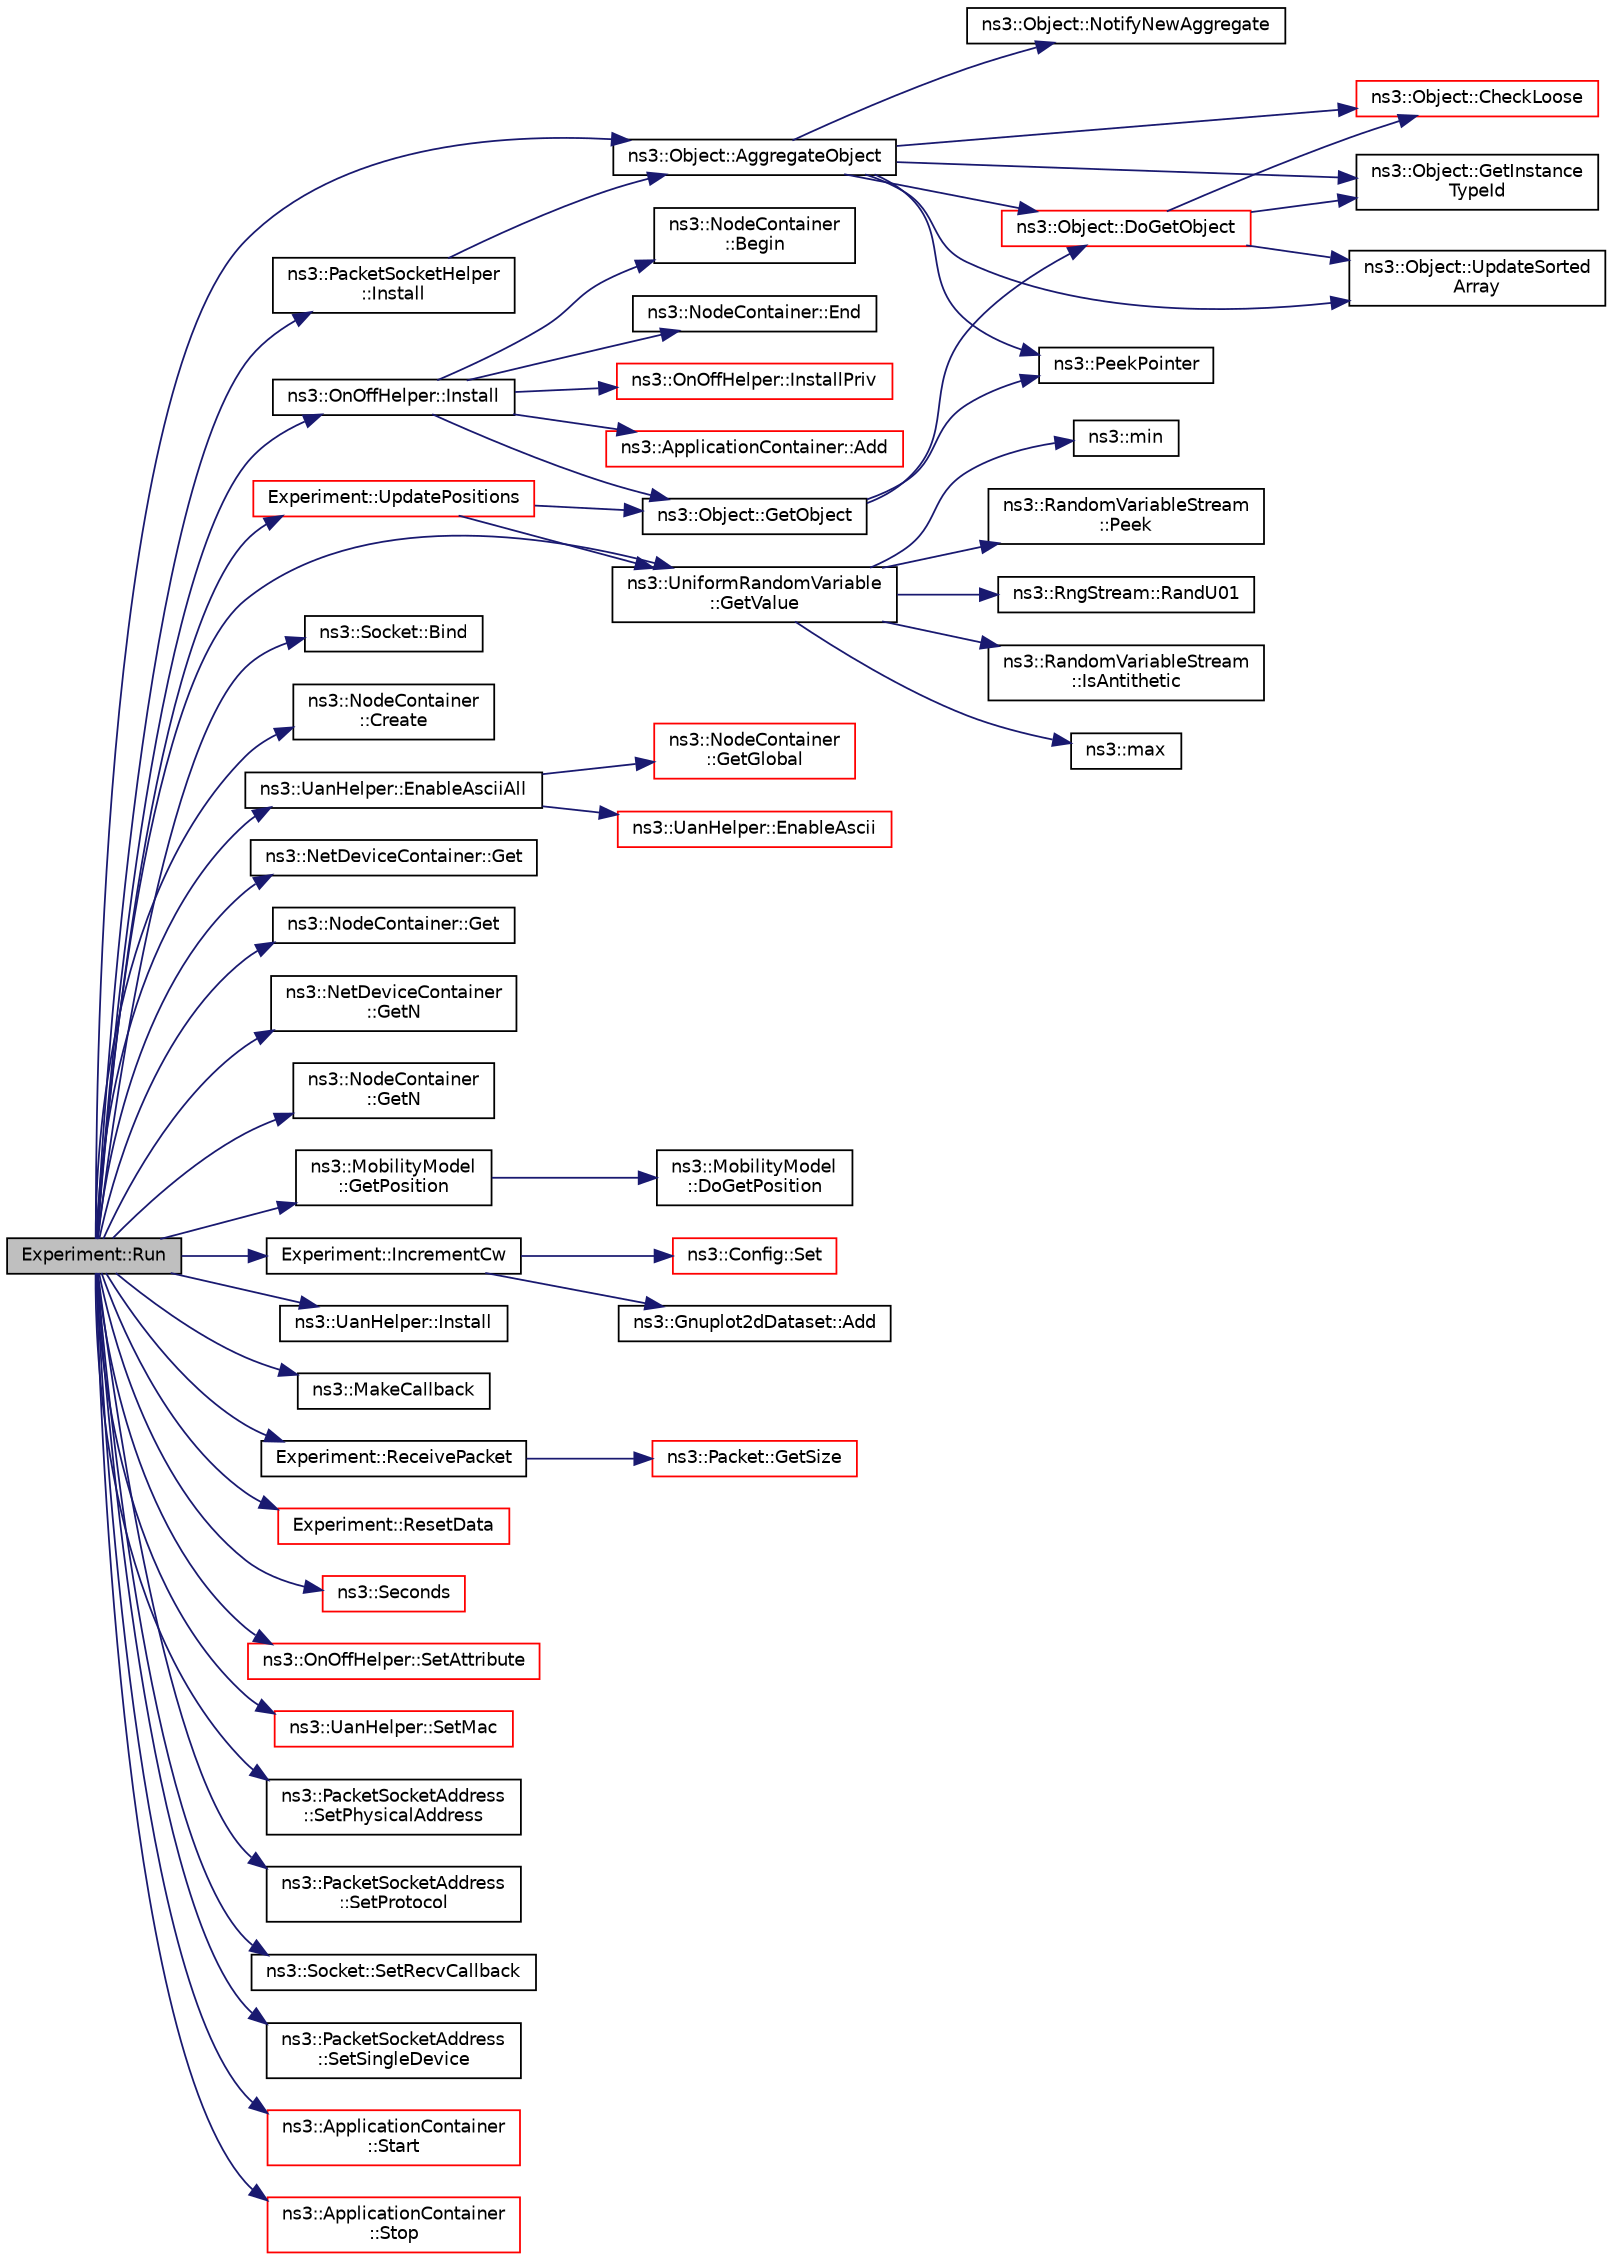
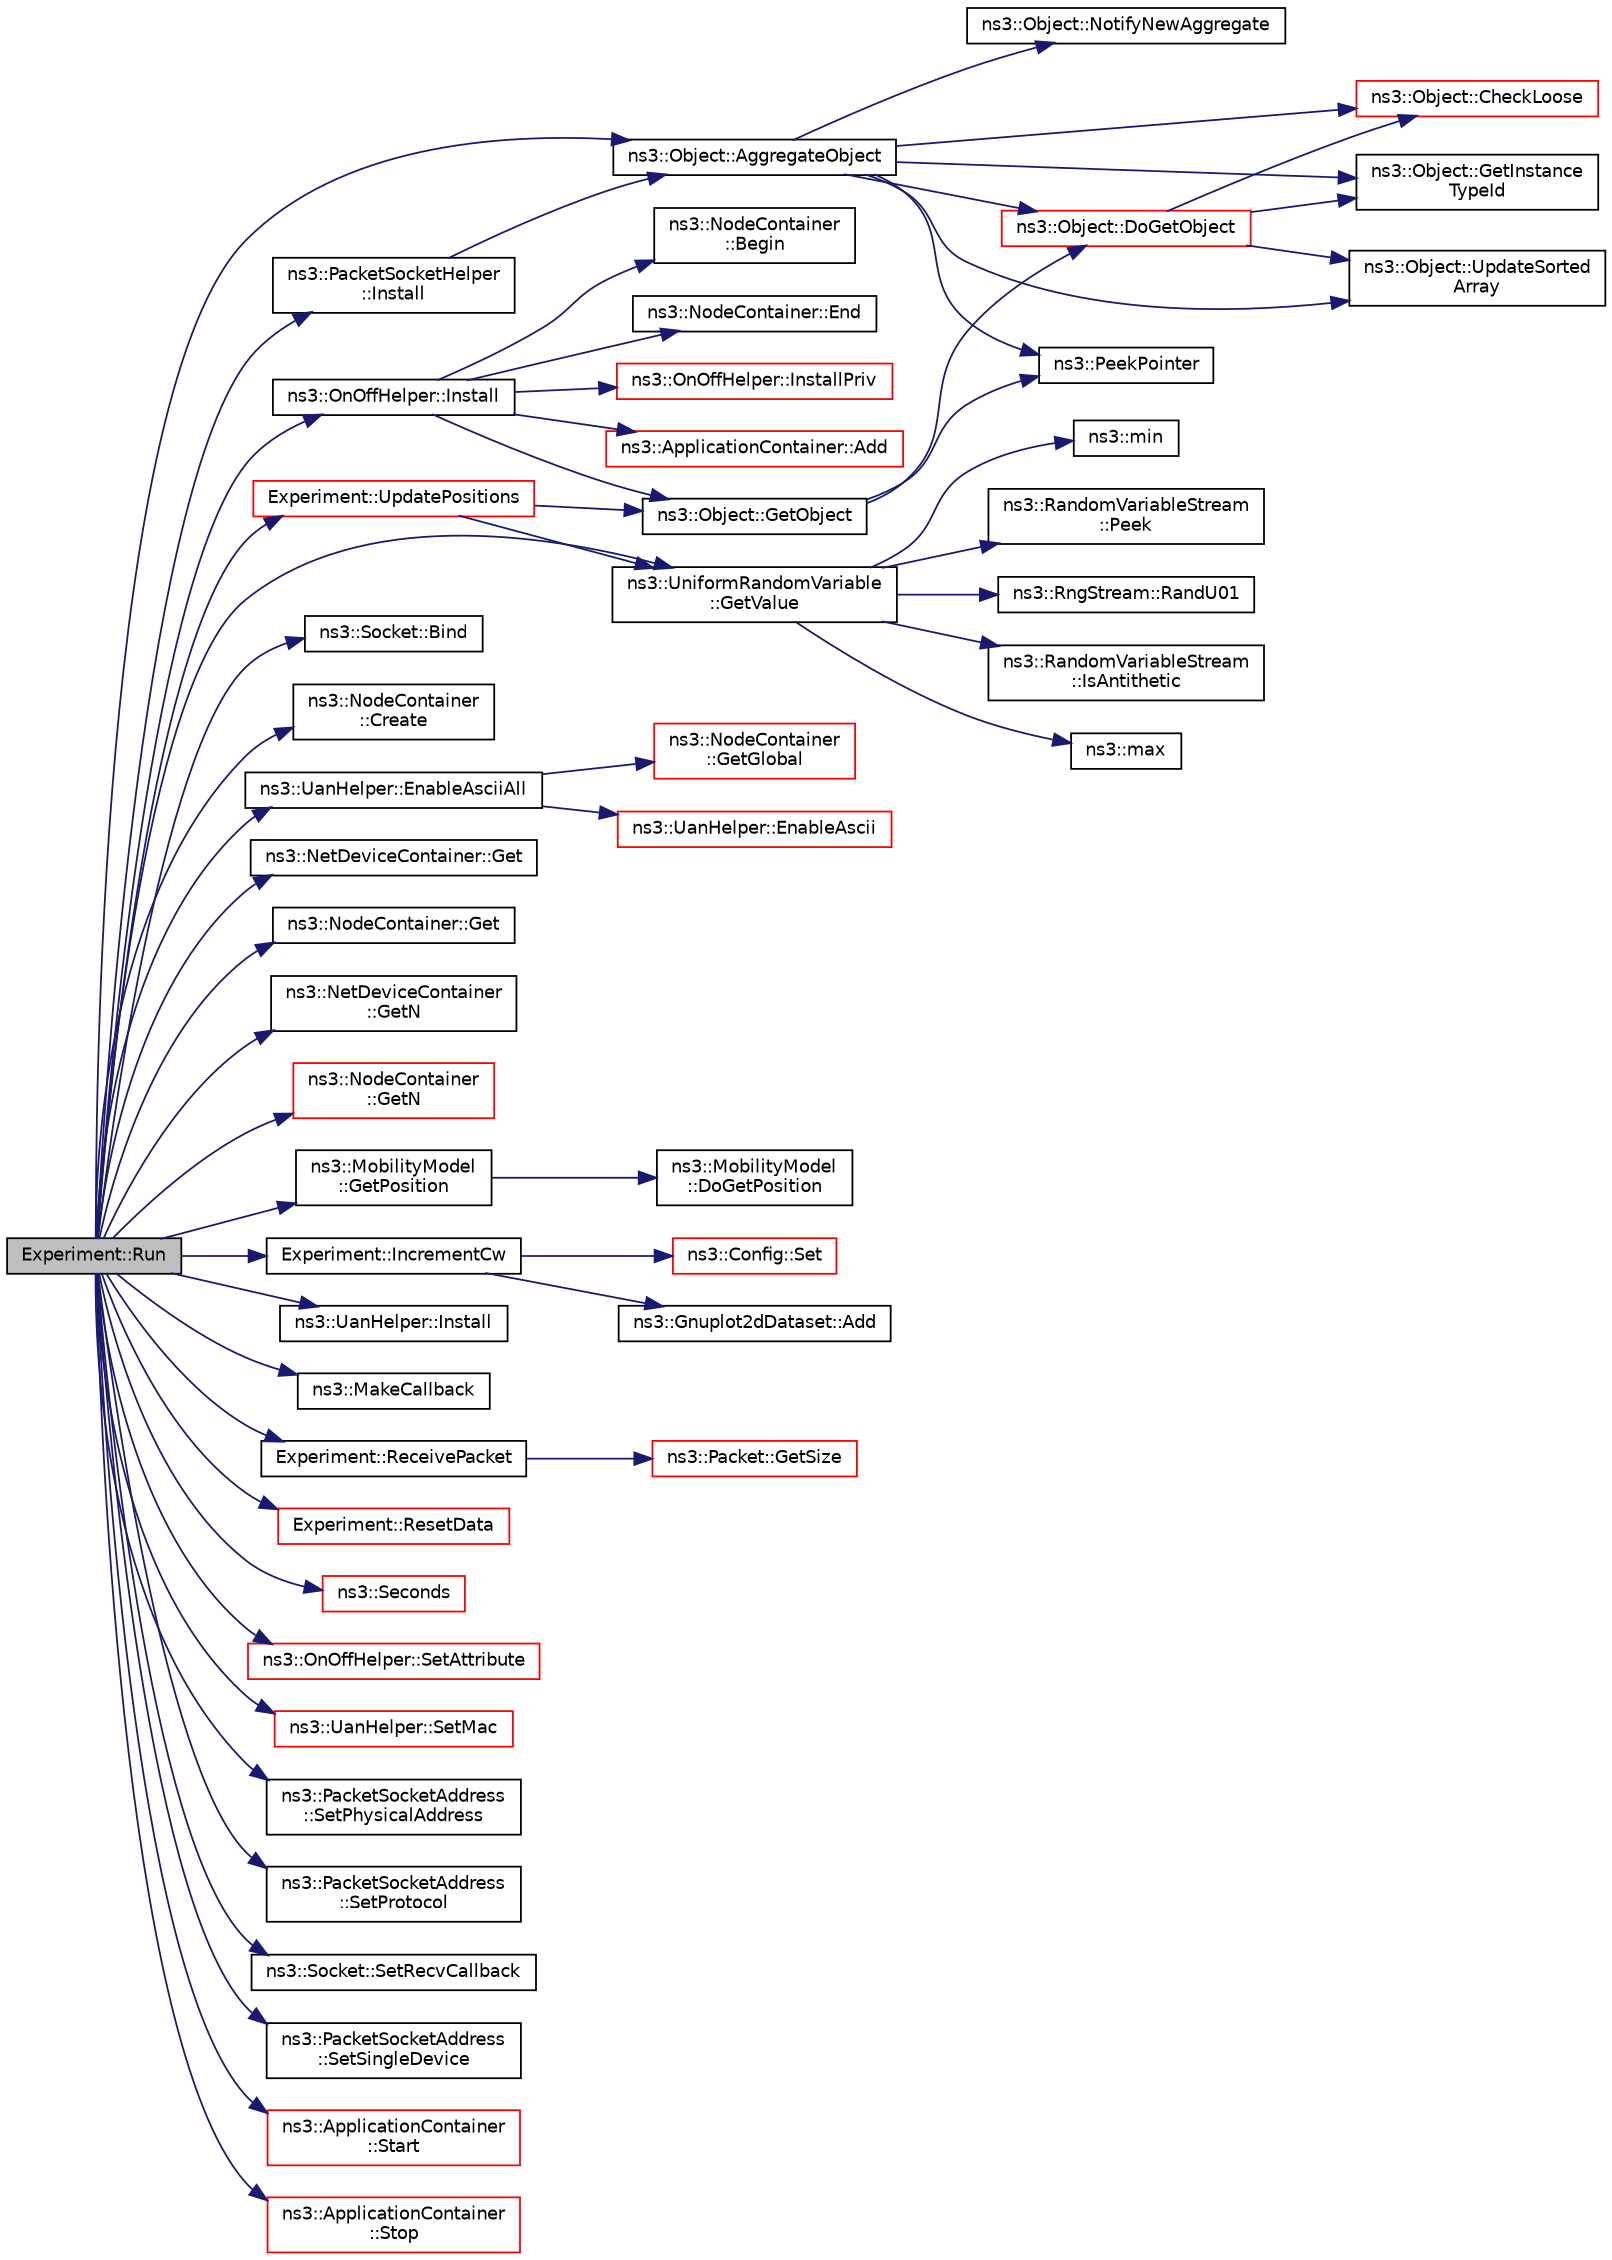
  digraph {
    rankdir=LR
    node [color=black fillcolor=white fontname=Helvetica fontsize=10 shape=record style=filled]
    edge [color=midnightblue fontname=Helvetica fontsize=10 labelfontname=Helvetica labelfontsize=10 style=solid]
    n1 [fillcolor=grey75 fontcolor=black height=0.2 label="Experiment::Run" width=0.4]
    n2 [height=0.2 label="ns3::Object::AggregateObject" width=0.4]
    n3 [height=0.2 label="ns3::Socket::Bind" width=0.4]
    n4 [height=0.2 label="ns3::NodeContainer\l::Create" width=0.4]
    n5 [height=0.2 label="ns3::UanHelper::EnableAsciiAll" width=0.4]
    n6 [height=0.2 label="ns3::NetDeviceContainer::Get" width=0.4]
    n7 [height=0.2 label="ns3::NodeContainer::Get" width=0.4]
    n8 [height=0.2 label="ns3::NetDeviceContainer\l::GetN" width=0.4]
-   n9 [height=0.2 label="ns3::NodeContainer\l::GetN" width=0.4]
+   n9 [color=red height=0.2 label="ns3::NodeContainer\l::GetN" width=0.4]
    n10 [height=0.2 label="ns3::MobilityModel\l::GetPosition" width=0.4]
    n11 [height=0.2 label="ns3::UniformRandomVariable\l::GetValue" width=0.4]
    n12 [height=0.2 label="Experiment::IncrementCw" width=0.4]
    n13 [height=0.2 label="ns3::OnOffHelper::Install" width=0.4]
    n14 [height=0.2 label="ns3::UanHelper::Install" width=0.4]
    n15 [height=0.2 label="ns3::PacketSocketHelper\l::Install" width=0.4]
    n16 [height=0.2 label="ns3::MakeCallback" width=0.4]
    n17 [height=0.2 label="Experiment::ReceivePacket" width=0.4]
    n18 [color=red height=0.2 label="Experiment::ResetData" width=0.4]
    n19 [color=red height=0.2 label="ns3::Seconds" width=0.4]
    n20 [color=red height=0.2 label="ns3::OnOffHelper::SetAttribute" width=0.4]
    n21 [color=red height=0.2 label="ns3::UanHelper::SetMac" width=0.4]
    n22 [height=0.2 label="ns3::PacketSocketAddress\l::SetPhysicalAddress" width=0.4]
    n23 [height=0.2 label="ns3::PacketSocketAddress\l::SetProtocol" width=0.4]
    n24 [height=0.2 label="ns3::Socket::SetRecvCallback" width=0.4]
    n25 [height=0.2 label="ns3::PacketSocketAddress\l::SetSingleDevice" width=0.4]
    n26 [color=red height=0.2 label="ns3::ApplicationContainer\l::Start" width=0.4]
    n27 [color=red height=0.2 label="ns3::ApplicationContainer\l::Stop" width=0.4]
    n28 [color=red height=0.2 label="Experiment::UpdatePositions" width=0.4]
    n29 [color=red height=0.2 label="ns3::Object::CheckLoose" width=0.4]
    n30 [color=red height=0.2 label="ns3::Object::DoGetObject" width=0.4]
    n31 [height=0.2 label="ns3::Object::GetInstance\lTypeId" width=0.4]
    n32 [height=0.2 label="ns3::Object::UpdateSorted\lArray" width=0.4]
    n33 [height=0.2 label="ns3::Object::NotifyNewAggregate" width=0.4]
    n34 [height=0.2 label="ns3::PeekPointer" width=0.4]
    n35 [color=red height=0.2 label="ns3::UanHelper::EnableAscii" width=0.4]
    n36 [color=red height=0.2 label="ns3::NodeContainer\l::GetGlobal" width=0.4]
    n37 [height=0.2 label="ns3::Object::GetObject" width=0.4]
    n38 [height=0.2 label="ns3::MobilityModel\l::DoGetPosition" width=0.4]
    n39 [height=0.2 label="ns3::RandomVariableStream\l::IsAntithetic" width=0.4]
    n40 [height=0.2 label="ns3::max" width=0.4]
    n41 [height=0.2 label="ns3::min" width=0.4]
    n42 [height=0.2 label="ns3::RandomVariableStream\l::Peek" width=0.4]
    n43 [height=0.2 label="ns3::RngStream::RandU01" width=0.4]
    n44 [height=0.2 label="ns3::Gnuplot2dDataset::Add" width=0.4]
    n45 [color=red height=0.2 label="ns3::Config::Set" width=0.4]
    n46 [color=red height=0.2 label="ns3::ApplicationContainer::Add" width=0.4]
    n47 [height=0.2 label="ns3::NodeContainer\l::Begin" width=0.4]
    n48 [height=0.2 label="ns3::NodeContainer::End" width=0.4]
    n49 [color=red height=0.2 label="ns3::OnOffHelper::InstallPriv" width=0.4]
    n50 [color=red height=0.2 label="ns3::Packet::GetSize" width=0.4]
    n1 -> n2
    n1 -> n3
    n1 -> n4
    n1 -> n5
    n1 -> n6
    n1 -> n7
    n1 -> n8
    n1 -> n9
    n1 -> n10
    n1 -> n11
    n1 -> n12
    n1 -> n13
    n1 -> n14
    n1 -> n15
    n1 -> n16
    n1 -> n17
    n1 -> n18
    n1 -> n19
    n1 -> n20
    n1 -> n21
    n1 -> n22
    n1 -> n23
    n1 -> n24
    n1 -> n25
    n1 -> n26
    n1 -> n27
    n1 -> n28
    n2 -> n29
    n2 -> n30
    n2 -> n31
    n2 -> n32
    n2 -> n33
    n2 -> n34
    n5 -> n35
    n5 -> n36
    n10 -> n38
    n11 -> n39
    n11 -> n40
    n11 -> n41
    n11 -> n42
    n11 -> n43
    n12 -> n44
    n12 -> n45
    n13 -> n37
    n13 -> n46
    n13 -> n47
    n13 -> n48
    n13 -> n49
    n15 -> n2
    n17 -> n50
    n28 -> n11
    n28 -> n37
    n30 -> n29
    n30 -> n31
    n30 -> n32
    n37 -> n30
    n37 -> n34
  }
